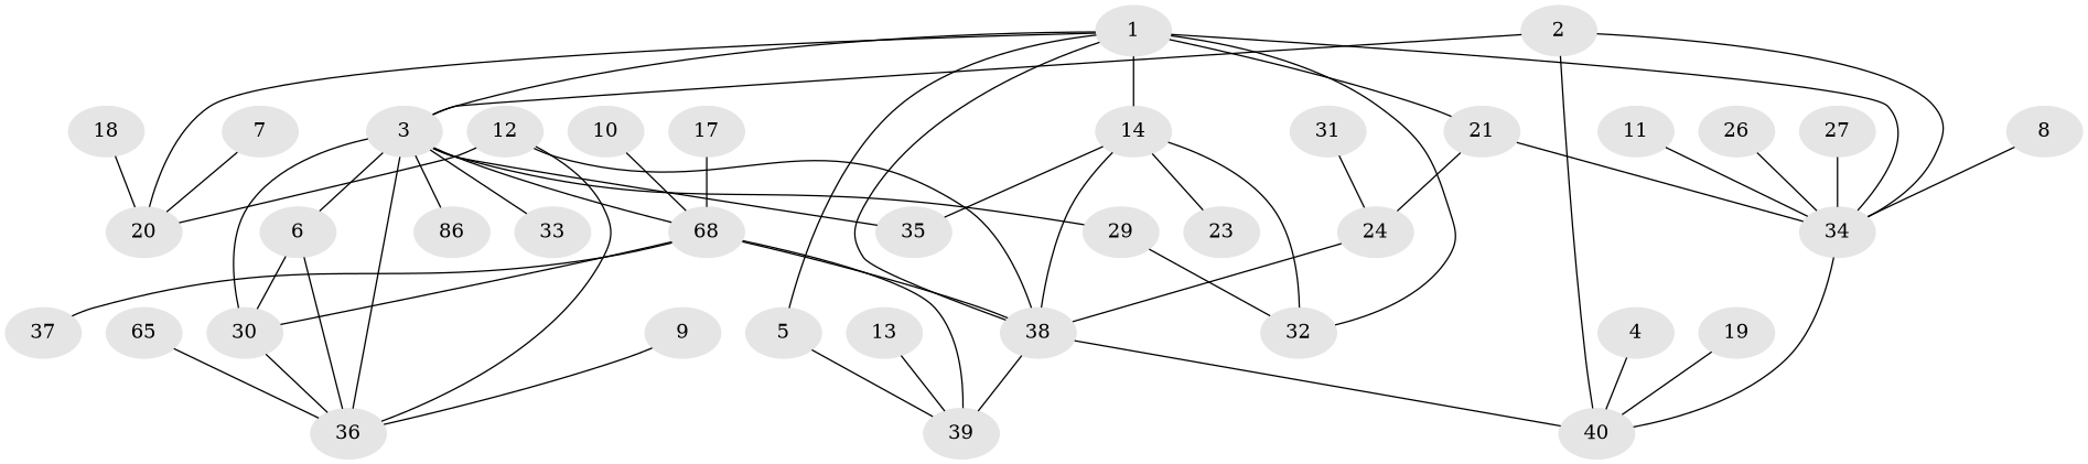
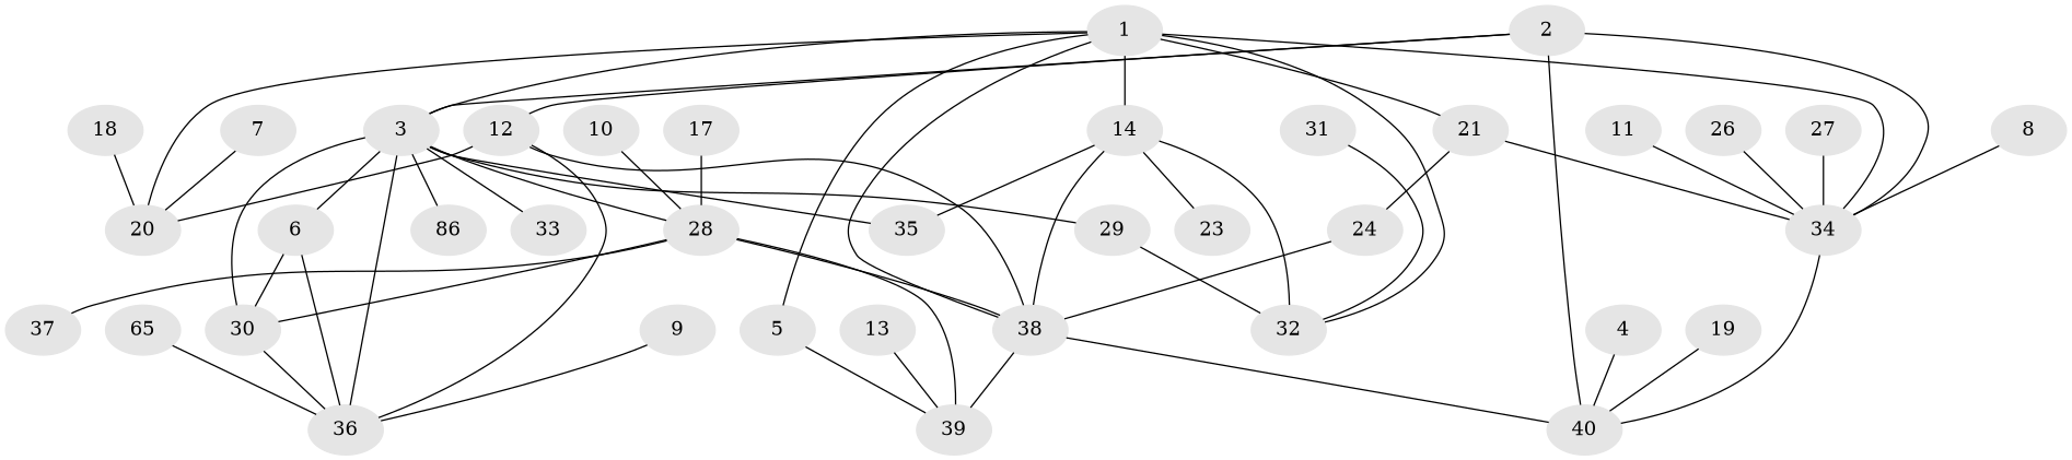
  graph {
    node [color=gray90 style=filled]
    edge [weight=1.0]
    1
    3
    5
    14
    20
    21
    32
    34
    38
    6
    n11 [label=86]
-   28 [label=68]
+   28
    29
    30
    33
    35
    36
    39
    23
    24
    40
    2
    12
    37
    4
    7
    8
    9
    10
    11
    13
    17
    18
    19
    n35 [label=65]
    26
    27
    31
    1 -- 3
    1 -- 5
    1 -- 14 [weight=2.0]
    1 -- 20
    1 -- 21
    1 -- 32
    1 -- 34
    1 -- 38
    3 -- 6
    3 -- n11
    3 -- 28
    3 -- 29
    3 -- 30
    3 -- 33
    3 -- 35 [weight=2.0]
    3 -- 36
    5 -- 39
    14 -- 32 [weight=2.0]
    14 -- 38
    14 -- 35
    14 -- 23
    21 -- 34
    21 -- 24
    34 -- 40
    38 -- 39 [weight=2.0]
    38 -- 40
    6 -- 30
    6 -- 36
    28 -- 38 [weight=2.0]
    28 -- 30
    28 -- 39
    28 -- 37
    29 -- 32
    30 -- 36
    24 -- 38
    2 -- 3
    2 -- 34 [weight=2.0]
    2 -- 40 [weight=2.0]
+   2 -- 12
    12 -- 20 [weight=3.0]
    12 -- 38
    12 -- 36
    4 -- 40
    7 -- 20
    8 -- 34
    9 -- 36
    10 -- 28
    11 -- 34
    13 -- 39
    17 -- 28
    18 -- 20
    19 -- 40
    n35 -- 36
    26 -- 34
    27 -- 34
-   31 -- 24
+   31 -- 32
  }
